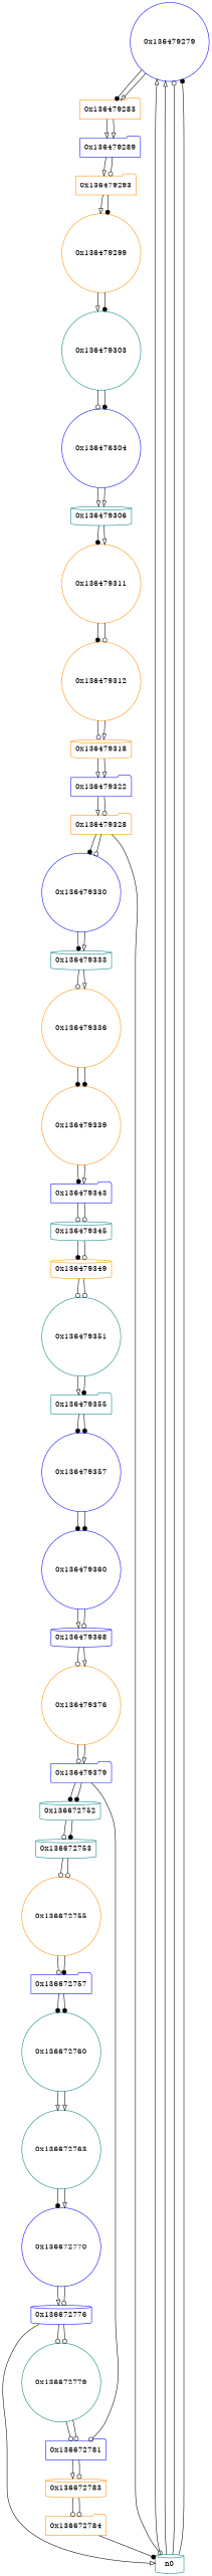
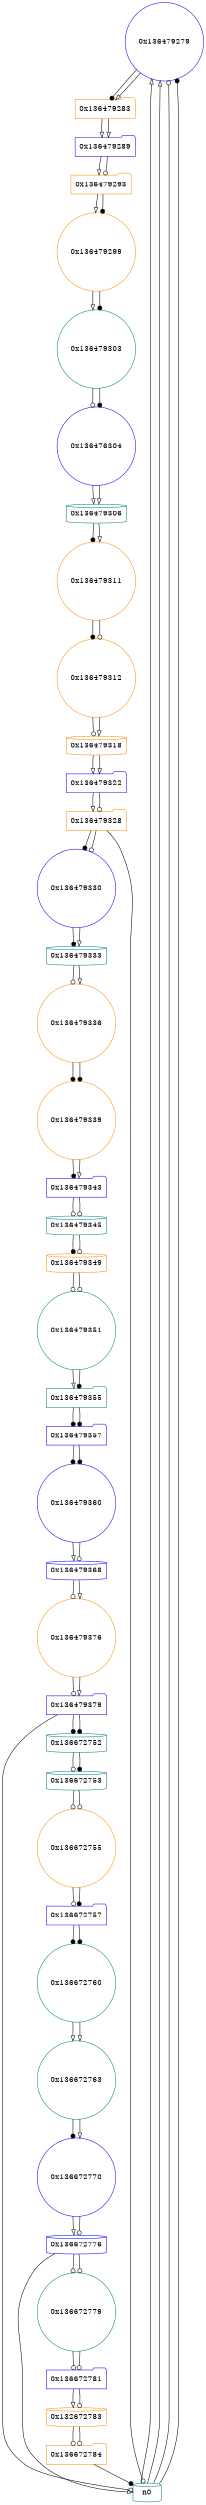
  digraph {
    node [color=blue shape=circle]
    edge [arrowhead=odot]
    n1 [label="0x136479279"]
    n2 [color=darkorange label="0x136479283" shape=folder]
    n3 [label="0x136479289" shape=folder]
    n4 [color=darkorange label="0x136479293" shape=folder]
    n5 [color=darkorange label="0x136479299"]
    n6 [color=teal label="0x136479303"]
    n7 [label="0x136476304"]
    n8 [color=teal label="0x136479306" shape=cylinder]
    n9 [color=darkorange label="0x136479311"]
    n10 [color=darkorange label="0x136479312"]
    n11 [color=darkorange label="0x136479318" shape=cylinder]
    n12 [label="0x136479322" shape=folder]
    n13 [color=darkorange label="0x136479328" shape=folder]
    n14 [label="0x136479330"]
    n0 [color=teal shape=cylinder]
    n15 [color=teal label="0x136479333" shape=cylinder]
    n16 [color=darkorange label="0x136479336"]
    n17 [color=darkorange label="0x136479339"]
    n18 [label="0x136479343" shape=folder]
    n19 [color=teal label="0x136479345" shape=cylinder]
    n20 [color=darkorange label="0x136479349" shape=cylinder]
    n21 [color=teal label="0x136479351"]
    n22 [color=teal label="0x136479355" shape=folder]
-   n23 [label="0x136479357"]
+   n23 [label="0x136479357" shape=folder]
    n24 [label="0x136479360"]
    n25 [label="0x136479368" shape=cylinder]
    n26 [color=darkorange label="0x136479376"]
    n27 [label="0x136479379" shape=folder]
    n28 [color=teal label="0x136672752" shape=cylinder]
    n29 [color=teal label="0x136672753" shape=cylinder]
    n30 [color=darkorange label="0x136672755"]
    n31 [label="0x136672757" shape=folder]
    n32 [color=teal label="0x136672760"]
    n33 [color=teal label="0x136672763"]
    n34 [label="0x136672770"]
    n35 [label="0x136672776" shape=cylinder]
    n36 [color=teal label="0x136672779"]
    n37 [label="0x136672781" shape=folder]
-   n38 [color=darkorange label="0x136672783" shape=cylinder]
+   n38 [color=darkorange label="0x132672783" shape=cylinder]
    n39 [color=darkorange label="0x136672784" shape=folder]
    n1 -> n2 [arrowhead=dot]
    n1 -> n2 [arrowhead=onormal]
    n2 -> n3 [arrowhead=onormal]
    n2 -> n3 [arrowhead=onormal]
    n3 -> n4 [arrowhead=onormal]
    n3 -> n4
    n4 -> n5 [arrowhead=onormal]
    n4 -> n5 [arrowhead=dot]
    n5 -> n6 [arrowhead=onormal]
    n5 -> n6 [arrowhead=dot]
    n6 -> n7
    n6 -> n7 [arrowhead=dot]
    n7 -> n8 [arrowhead=onormal]
    n7 -> n8 [arrowhead=onormal]
    n8 -> n9 [arrowhead=dot]
    n8 -> n9 [arrowhead=onormal]
    n9 -> n10 [arrowhead=dot]
    n9 -> n10
    n10 -> n11
    n10 -> n11 [arrowhead=onormal]
    n11 -> n12 [arrowhead=onormal]
    n11 -> n12 [arrowhead=onormal]
    n12 -> n13 [arrowhead=onormal]
    n12 -> n13
    n13 -> n14 [arrowhead=dot]
    n13 -> n14
    n13 -> n0
    n14 -> n15 [arrowhead=dot]
    n14 -> n15 [arrowhead=onormal]
    n0 -> n1 [arrowhead=onormal]
    n0 -> n1 [arrowhead=onormal]
    n0 -> n1
    n0 -> n1 [arrowhead=dot]
    n15 -> n16
    n15 -> n16 [arrowhead=onormal]
    n16 -> n17 [arrowhead=dot]
    n16 -> n17 [arrowhead=dot]
    n17 -> n18 [arrowhead=dot]
    n17 -> n18 [arrowhead=onormal]
    n18 -> n19
    n18 -> n19
    n19 -> n20 [arrowhead=dot]
    n19 -> n20
    n20 -> n21
    n20 -> n21
    n21 -> n22 [arrowhead=onormal]
    n21 -> n22 [arrowhead=dot]
    n22 -> n23 [arrowhead=dot]
    n22 -> n23 [arrowhead=dot]
    n23 -> n24 [arrowhead=dot]
    n23 -> n24 [arrowhead=dot]
    n24 -> n25 [arrowhead=onormal]
    n24 -> n25
    n25 -> n26
    n25 -> n26 [arrowhead=onormal]
    n26 -> n27
    n26 -> n27 [arrowhead=onormal]
-   n27 -> n37
+   n27 -> n0
    n27 -> n28 [arrowhead=dot]
    n27 -> n28 [arrowhead=dot]
    n28 -> n29
    n28 -> n29 [arrowhead=dot]
    n29 -> n30
    n29 -> n30
    n30 -> n31
    n30 -> n31 [arrowhead=dot]
    n31 -> n32 [arrowhead=dot]
    n31 -> n32 [arrowhead=dot]
    n32 -> n33 [arrowhead=onormal]
    n32 -> n33 [arrowhead=onormal]
    n33 -> n34 [arrowhead=dot]
    n33 -> n34 [arrowhead=onormal]
    n34 -> n35 [arrowhead=onormal]
    n34 -> n35
    n35 -> n0 [arrowhead=onormal]
    n35 -> n36
    n35 -> n36
    n36 -> n37
    n36 -> n37
    n37 -> n38 [arrowhead=onormal]
    n37 -> n38
    n38 -> n39
    n38 -> n39
    n39 -> n0 [arrowhead=dot]
  }
